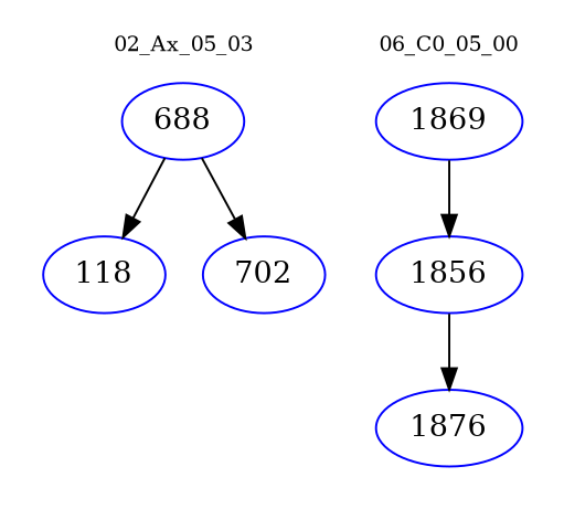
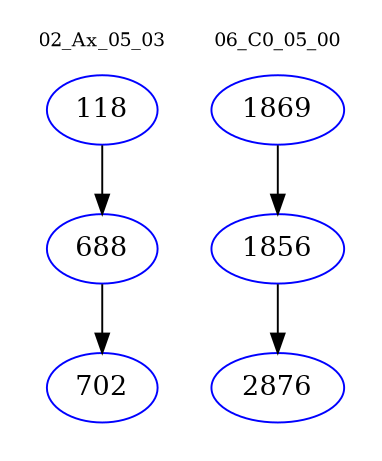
  digraph {
    node [color=blue]
    edge [color=black]
    n1 [label=118]
    n2 [label=688]
    n3 [label=702]
    n4 [label=1869]
    n5 [label=1856]
-   n6 [label=1876]
+   n6 [label=2876]
    subgraph cluster_1 {
      color=white
      fontsize=10
      label="02_Ax_05_03"
      n1
      n2
      n3
    }
    subgraph cluster_2 {
      color=white
      fontsize=10
      label="06_C0_05_00"
      n4
      n5
      n6
    }
-   n2 -> n1
+   n1 -> n2
    n2 -> n3
    n4 -> n5
    n5 -> n6
  }
